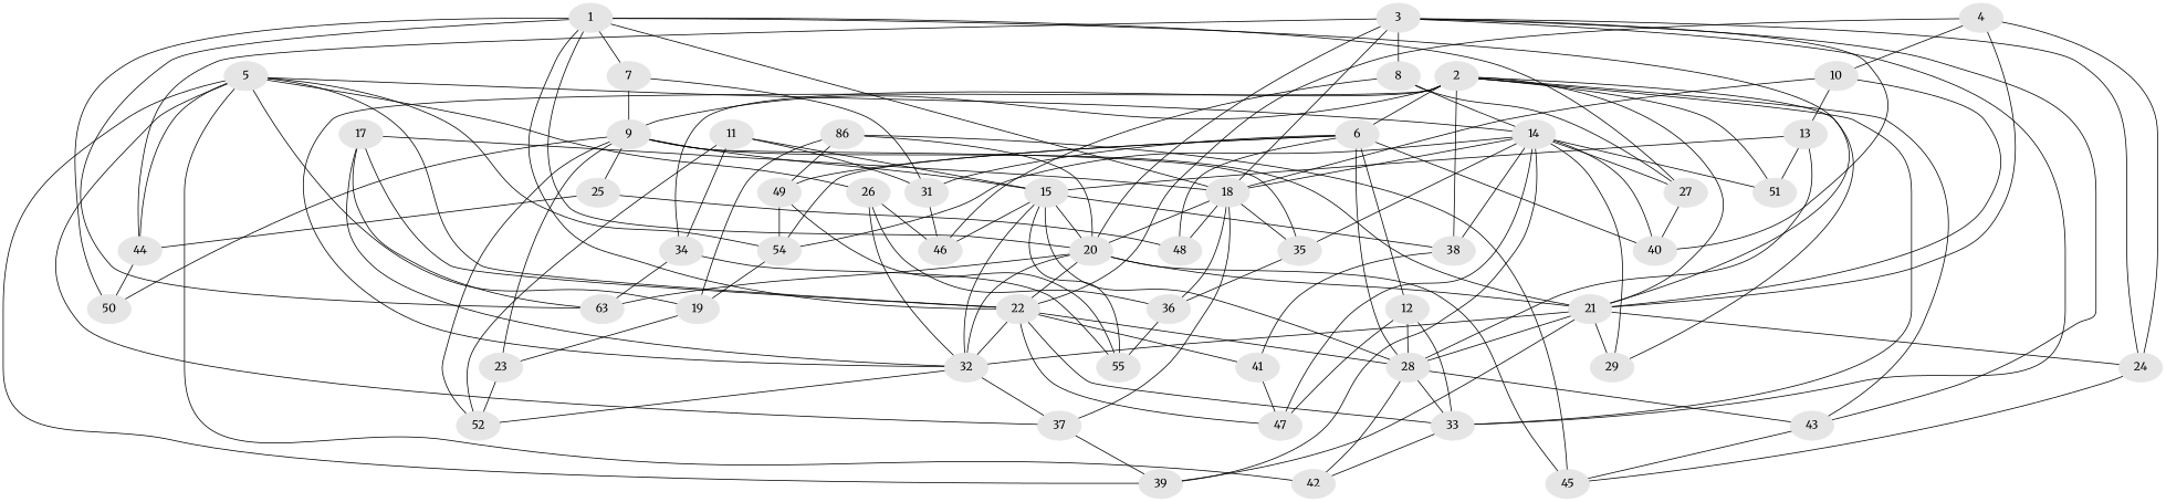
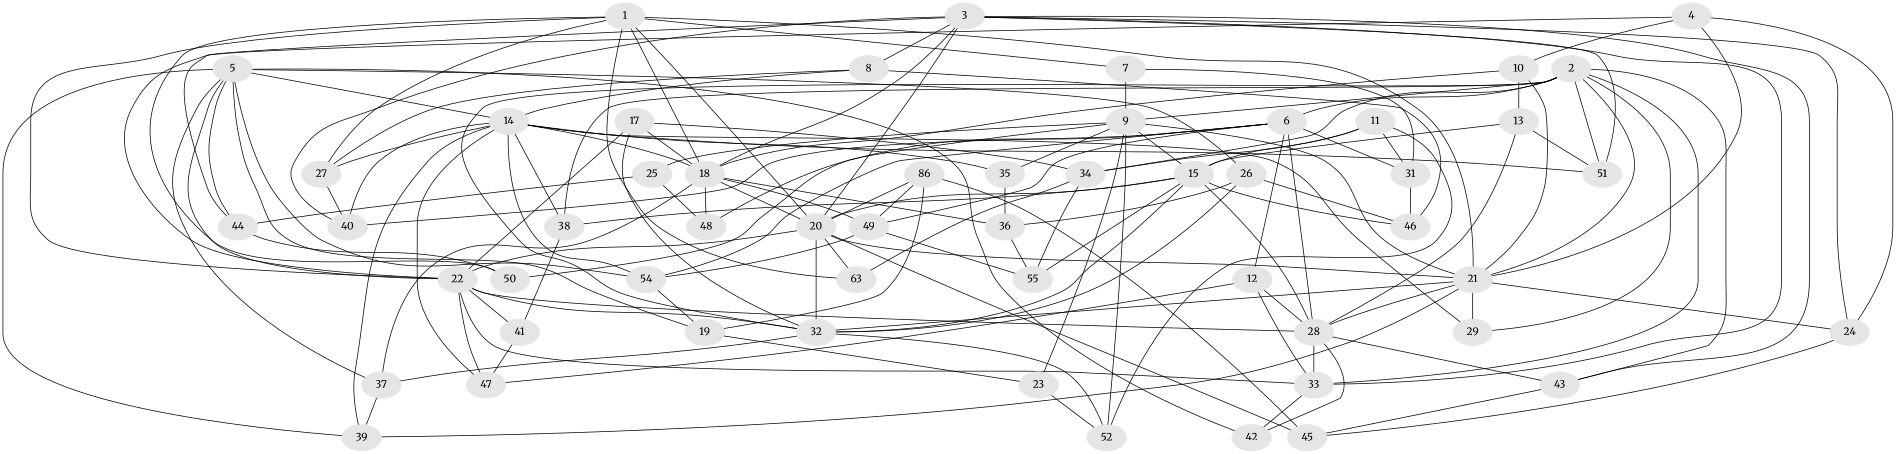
  graph {
    fontname=Merriweather
    node [color=gray90 fontname=Merriweather style=filled]
    edge [fontname=Merriweather weight=1.0]
    1
    7
    18
    20
    21
    22
    27
    50
    n9 [label=63]
    9
    31
    37
    48
    35
    36
    32
    45
    29
    24
    39
    28
    33
    47
    41
    40
    2
    6
    34
    38
    43
    51
    54
    12
    49
    15
    23
    25
    52
    42
    55
    3
    8
    44
    14
    46
    4
    10
    13
    5
    19
    26
    11
    n53 [label=86]
    17
    1 -- 7
    1 -- 18 [weight=2.0]
    1 -- 20
    1 -- 21
    1 -- 22
    1 -- 27
    1 -- 50 [weight=2.0]
    1 -- n9
    7 -- 9 [weight=2.0]
    7 -- 31
    18 -- 20
    18 -- 37
    18 -- 48 [weight=2.0]
-   18 -- 35
+   18 -- 49
    18 -- 36
    20 -- 21
    20 -- 22
    20 -- n9
    20 -- 32 [weight=2.0]
    20 -- 45
    21 -- 32
    21 -- 29 [weight=2.0]
    21 -- 24
    21 -- 39
    21 -- 28
    22 -- 32
    22 -- 28
    22 -- 33 [weight=2.0]
    22 -- 47
    22 -- 41 [weight=2.0]
    27 -- 40
    9 -- 21
    9 -- 50
    9 -- 35
    9 -- 15
    9 -- 23 [weight=2.0]
    9 -- 25
    9 -- 52
    31 -- 46
    37 -- 39
    35 -- 36
    36 -- 55
    32 -- 37
    32 -- 52
    24 -- 45
    28 -- 33 [weight=2.0]
    28 -- 43
    28 -- 42
    33 -- 42
    41 -- 47
    2 -- 21
    2 -- 9
    2 -- 32
    2 -- 29
    2 -- 33
    2 -- 6 [weight=3.0]
    2 -- 34
    2 -- 38
    2 -- 43
    2 -- 51
    6 -- 31
    6 -- 48
    6 -- 28
    6 -- 40
    6 -- 54
    6 -- 12
    6 -- 49
    34 -- n9
    34 -- 55
    38 -- 41
    43 -- 45
    54 -- 19
    12 -- 28
    12 -- 33
    12 -- 47
    49 -- 54
    49 -- 55
    15 -- 20
    15 -- 32
    15 -- 28
    15 -- 38
    15 -- 55
    15 -- 46
    23 -- 52
    25 -- 48
    25 -- 44
    3 -- 18
    3 -- 20 [weight=2.0]
    3 -- 24
    3 -- 33
    3 -- 40
    3 -- 43
+   3 -- 51
    3 -- 8
    3 -- 44
    8 -- 27
    8 -- 14
    8 -- 46
    44 -- 50
    14 -- 18
    14 -- 27
    14 -- 35
    14 -- 29
    14 -- 39
    14 -- 47
    14 -- 40
    14 -- 38
    14 -- 51
    14 -- 54
    4 -- 21
    4 -- 22
    4 -- 24
    4 -- 10
    10 -- 18
    10 -- 21
    10 -- 13
    13 -- 28
    13 -- 51
    13 -- 15
    5 -- 22
    5 -- 37
    5 -- 39
    5 -- 54
    5 -- 42 [weight=2.0]
    5 -- 44
    5 -- 14
    5 -- 19
    5 -- 26
    19 -- 23
    26 -- 36
    26 -- 32
    26 -- 46
    11 -- 31
    11 -- 34
    11 -- 15
    11 -- 52
    n53 -- 20
    n53 -- 45
    n53 -- 49
    n53 -- 19
    17 -- 18
    17 -- 22
-   17 -- n9
+   17 -- 34
    17 -- 32
  }
